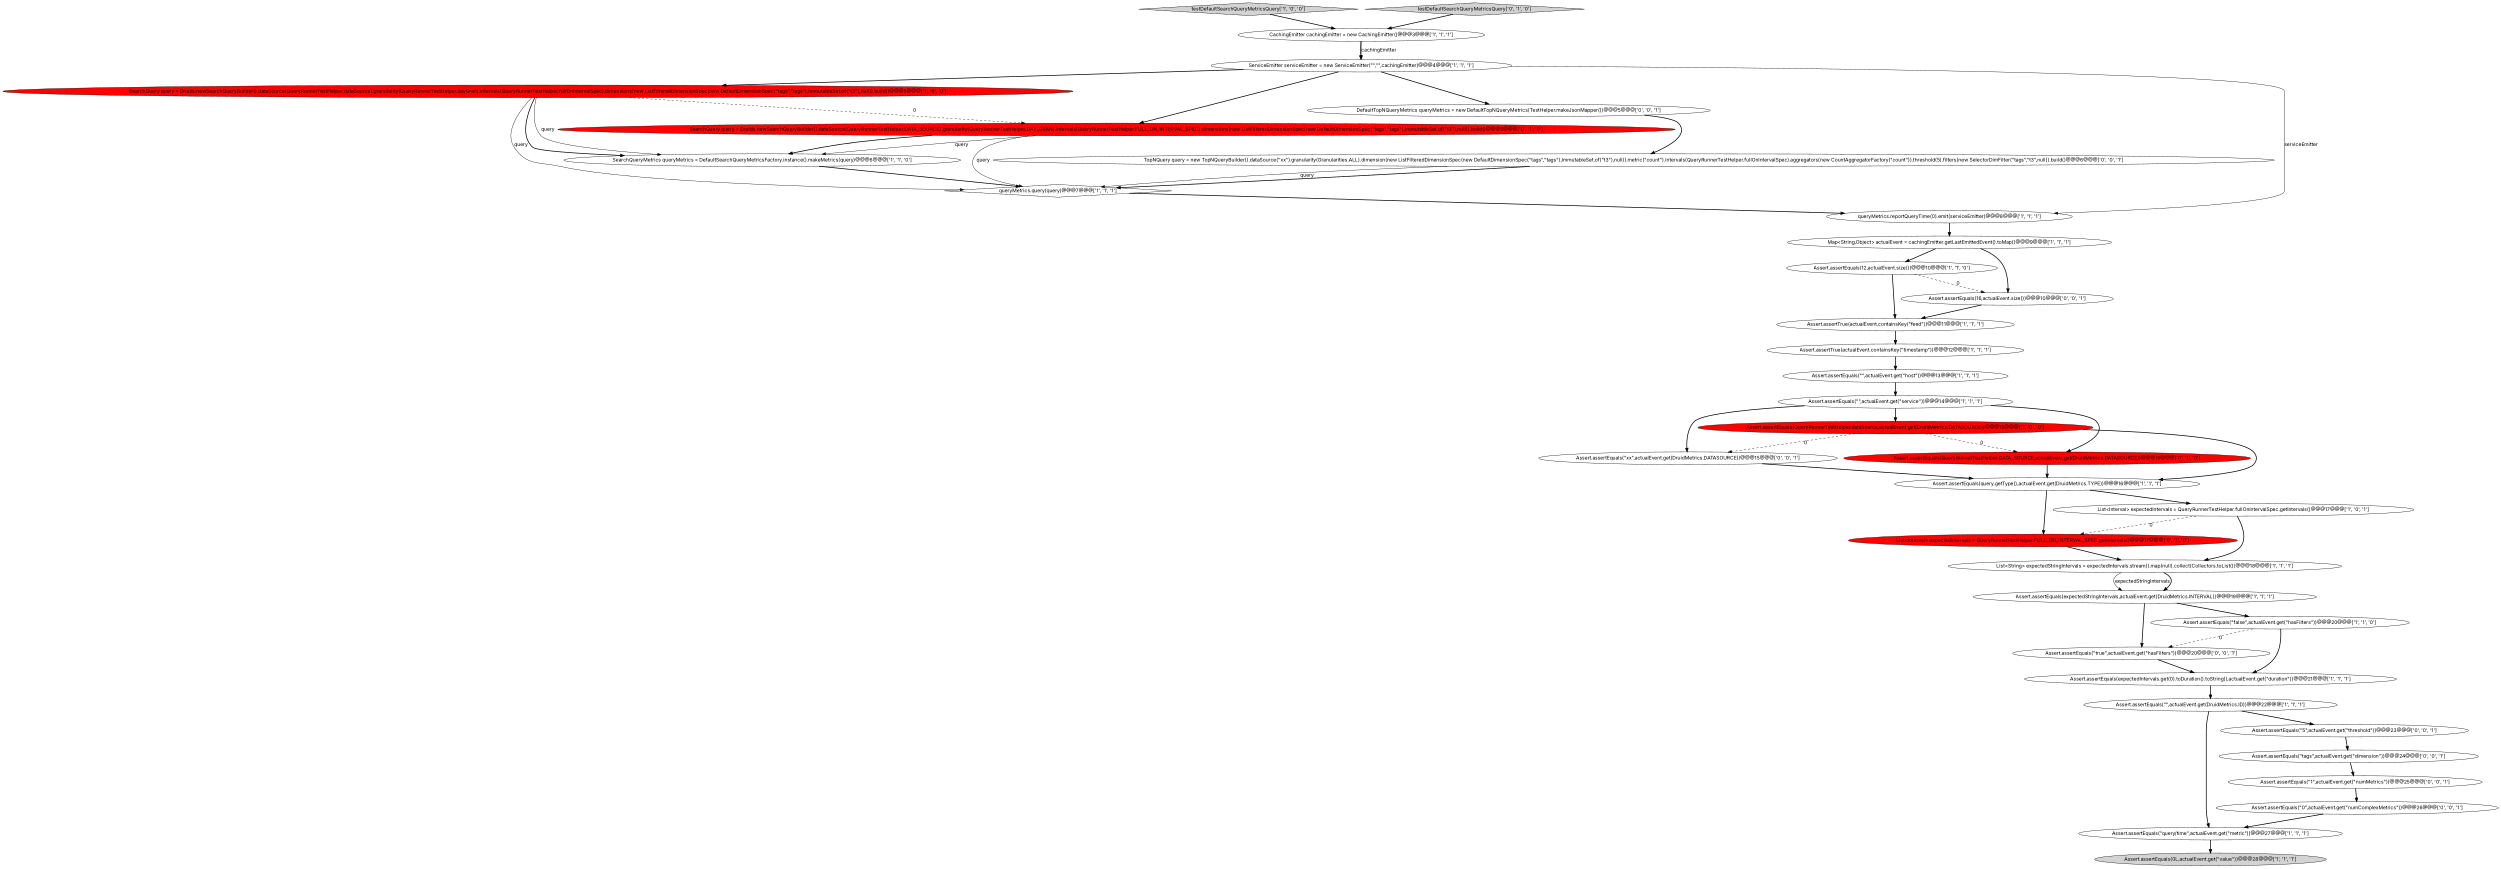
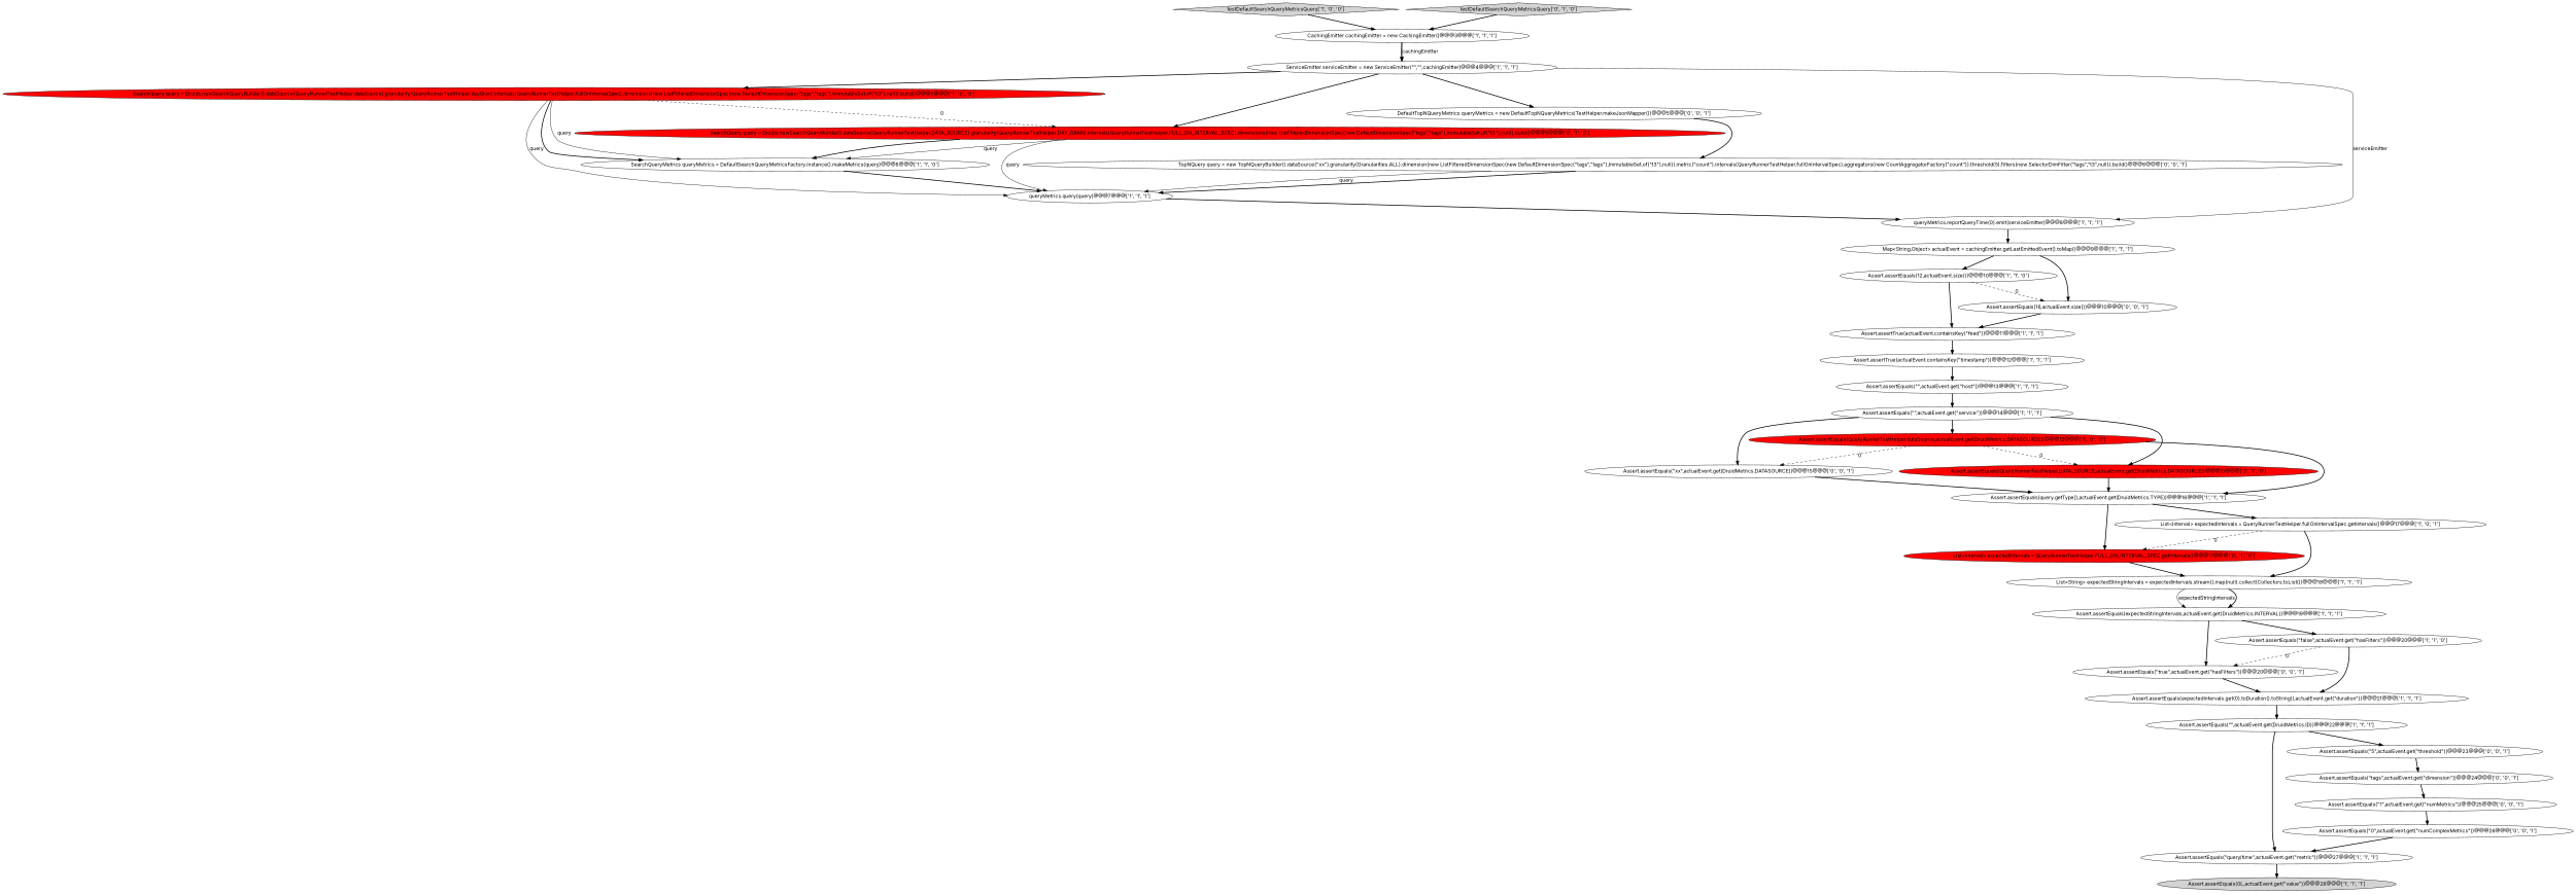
  digraph {
    fontname=Inter
    node [fillcolor=white fontname=Inter shape=ellipse style=filled]
    edge [fontname=Inter style=bold]
    n1 [label="Assert.assertEquals(expectedIntervals.get(0).toDuration().toString(),actualEvent.get(\"duration\"))@@@21@@@['1', '1', '1']"]
    n2 [label="Assert.assertEquals(\"\",actualEvent.get(DruidMetrics.ID))@@@22@@@['1', '1', '1']"]
    n3 [label="Assert.assertEquals(\"query/time\",actualEvent.get(\"metric\"))@@@27@@@['1', '1', '1']"]
    n4 [label="Assert.assertEquals(\"5\",actualEvent.get(\"threshold\"))@@@23@@@['0', '0', '1']"]
    n5 [label="Assert.assertEquals(\"true\",actualEvent.get(\"hasFilters\"))@@@20@@@['0', '0', '1']"]
    n6 [label="Assert.assertEquals(\"xx\",actualEvent.get(DruidMetrics.DATASOURCE))@@@15@@@['0', '0', '1']"]
    n7 [label="Assert.assertEquals(query.getType(),actualEvent.get(DruidMetrics.TYPE))@@@16@@@['1', '1', '1']"]
    n8 [fillcolor=red label="List<Interval> expectedIntervals = QueryRunnerTestHelper.FULL_ON_INTERVAL_SPEC.getIntervals()@@@17@@@['0', '1', '0']"]
    n9 [label="List<Interval> expectedIntervals = QueryRunnerTestHelper.fullOnIntervalSpec.getIntervals()@@@17@@@['1', '0', '1']"]
    n10 [fillcolor=red label="SearchQuery query = Druids.newSearchQueryBuilder().dataSource(QueryRunnerTestHelper.dataSource).granularity(QueryRunnerTestHelper.dayGran).intervals(QueryRunnerTestHelper.fullOnIntervalSpec).dimensions(new ListFilteredDimensionSpec(new DefaultDimensionSpec(\"tags\",\"tags\"),ImmutableSet.of(\"t3\"),null)).build()@@@5@@@['1', '0', '0']"]
-   n11 [label="queryMetrics.query(query)@@@7@@@['1', '1', '1']" shape=diamond]
+   n11 [label="queryMetrics.query(query)@@@7@@@['1', '1', '1']"]
    n12 [label="SearchQueryMetrics queryMetrics = DefaultSearchQueryMetricsFactory.instance().makeMetrics(query)@@@6@@@['1', '1', '0']"]
    n13 [fillcolor=red label="SearchQuery query = Druids.newSearchQueryBuilder().dataSource(QueryRunnerTestHelper.DATA_SOURCE).granularity(QueryRunnerTestHelper.DAY_GRAN).intervals(QueryRunnerTestHelper.FULL_ON_INTERVAL_SPEC).dimensions(new ListFilteredDimensionSpec(new DefaultDimensionSpec(\"tags\",\"tags\"),ImmutableSet.of(\"t3\"),null)).build()@@@5@@@['0', '1', '0']"]
    n14 [label="queryMetrics.reportQueryTime(0).emit(serviceEmitter)@@@8@@@['1', '1', '1']"]
    n15 [label="Map<String,Object> actualEvent = cachingEmitter.getLastEmittedEvent().toMap()@@@9@@@['1', '1', '1']"]
    n16 [label="Assert.assertEquals(12,actualEvent.size())@@@10@@@['1', '1', '0']"]
    n17 [label="Assert.assertEquals(16,actualEvent.size())@@@10@@@['0', '0', '1']"]
    n18 [label="Assert.assertTrue(actualEvent.containsKey(\"feed\"))@@@11@@@['1', '1', '1']"]
    n19 [fillcolor=lightgray label="testDefaultSearchQueryMetricsQuery['1', '0', '0']" shape=diamond]
    n20 [label="CachingEmitter cachingEmitter = new CachingEmitter()@@@3@@@['1', '1', '1']"]
    n21 [label="ServiceEmitter serviceEmitter = new ServiceEmitter(\"\",\"\",cachingEmitter)@@@4@@@['1', '1', '1']"]
    n22 [label="Assert.assertTrue(actualEvent.containsKey(\"timestamp\"))@@@12@@@['1', '1', '1']"]
    n23 [label="Assert.assertEquals(\"\",actualEvent.get(\"host\"))@@@13@@@['1', '1', '1']"]
    n24 [label="Assert.assertEquals(\"\",actualEvent.get(\"service\"))@@@14@@@['1', '1', '1']"]
    n25 [label="Assert.assertEquals(\"0\",actualEvent.get(\"numComplexMetrics\"))@@@26@@@['0', '0', '1']"]
    n26 [fillcolor=lightgray label="Assert.assertEquals(0L,actualEvent.get(\"value\"))@@@28@@@['1', '1', '1']"]
    n27 [fillcolor=red label="Assert.assertEquals(QueryRunnerTestHelper.DATA_SOURCE,actualEvent.get(DruidMetrics.DATASOURCE))@@@15@@@['0', '1', '0']"]
    n28 [label="Assert.assertEquals(\"1\",actualEvent.get(\"numMetrics\"))@@@25@@@['0', '0', '1']"]
    n29 [label="List<String> expectedStringIntervals = expectedIntervals.stream().map(null).collect(Collectors.toList())@@@18@@@['1', '1', '1']"]
    n30 [label="Assert.assertEquals(expectedStringIntervals,actualEvent.get(DruidMetrics.INTERVAL))@@@19@@@['1', '1', '1']"]
    n31 [label="Assert.assertEquals(\"tags\",actualEvent.get(\"dimension\"))@@@24@@@['0', '0', '1']"]
    n32 [label="DefaultTopNQueryMetrics queryMetrics = new DefaultTopNQueryMetrics(TestHelper.makeJsonMapper())@@@5@@@['0', '0', '1']"]
    n33 [label="TopNQuery query = new TopNQueryBuilder().dataSource(\"xx\").granularity(Granularities.ALL).dimension(new ListFilteredDimensionSpec(new DefaultDimensionSpec(\"tags\",\"tags\"),ImmutableSet.of(\"t3\"),null)).metric(\"count\").intervals(QueryRunnerTestHelper.fullOnIntervalSpec).aggregators(new CountAggregatorFactory(\"count\")).threshold(5).filters(new SelectorDimFilter(\"tags\",\"t3\",null)).build()@@@6@@@['0', '0', '1']"]
    n34 [fillcolor=red label="Assert.assertEquals(QueryRunnerTestHelper.dataSource,actualEvent.get(DruidMetrics.DATASOURCE))@@@15@@@['1', '0', '0']"]
    n35 [label="Assert.assertEquals(\"false\",actualEvent.get(\"hasFilters\"))@@@20@@@['1', '1', '0']"]
    n36 [fillcolor=lightgray label="testDefaultSearchQueryMetricsQuery['0', '1', '0']" shape=diamond]
    n1 -> n2
    n2 -> n3
    n2 -> n4
    n3 -> n26
    n4 -> n31
    n5 -> n1
    n6 -> n7
    n7 -> n8
    n7 -> n9
    n8 -> n29
    n9 -> n8 [label=0 style=dashed]
    n9 -> n29
    n10 -> n11 [label=query style=solid]
    n10 -> n12
    n10 -> n12 [label=query style=solid]
    n10 -> n13 [label=0 style=dashed]
    n11 -> n14
    n12 -> n11
    n13 -> n11 [label=query style=solid]
    n13 -> n12
    n13 -> n12 [label=query style=solid]
    n14 -> n15
    n15 -> n16
    n15 -> n17
    n16 -> n17 [label=0 style=dashed]
    n16 -> n18
    n17 -> n18
    n18 -> n22
    n19 -> n20
    n20 -> n21
    n20 -> n21 [label=cachingEmitter style=solid]
    n21 -> n10
    n21 -> n13
    n21 -> n14 [label=serviceEmitter style=solid]
    n21 -> n32
    n22 -> n23
    n23 -> n24
    n24 -> n6
    n24 -> n27
    n24 -> n34
    n25 -> n3
    n27 -> n7
    n28 -> n25
    n29 -> n30 [label=expectedStringIntervals style=solid]
    n29 -> n30
    n30 -> n5
    n30 -> n35
    n31 -> n28
    n32 -> n33
    n33 -> n11 [label=query style=solid]
    n33 -> n11
    n34 -> n6 [label=0 style=dashed]
    n34 -> n7
    n34 -> n27 [label=0 style=dashed]
    n35 -> n1
    n35 -> n5 [label=0 style=dashed]
    n36 -> n20
  }
